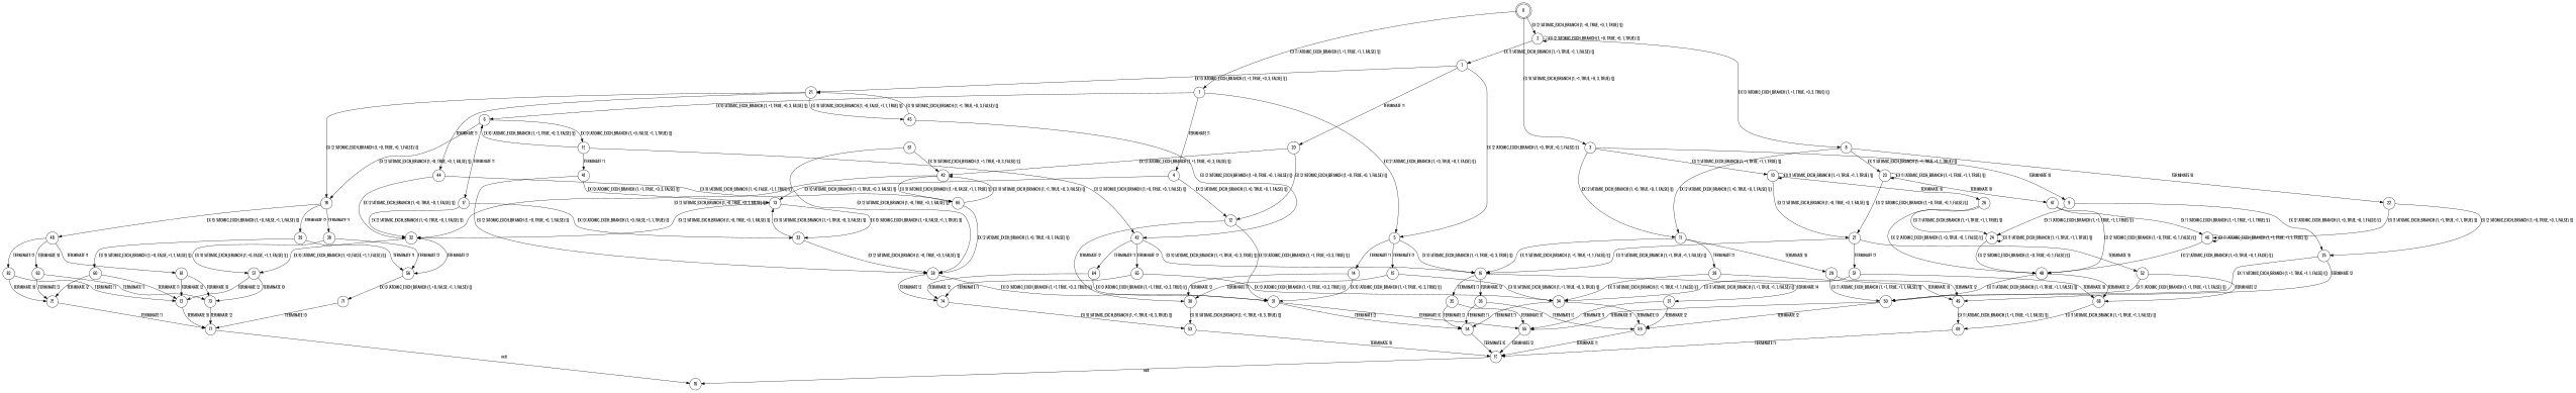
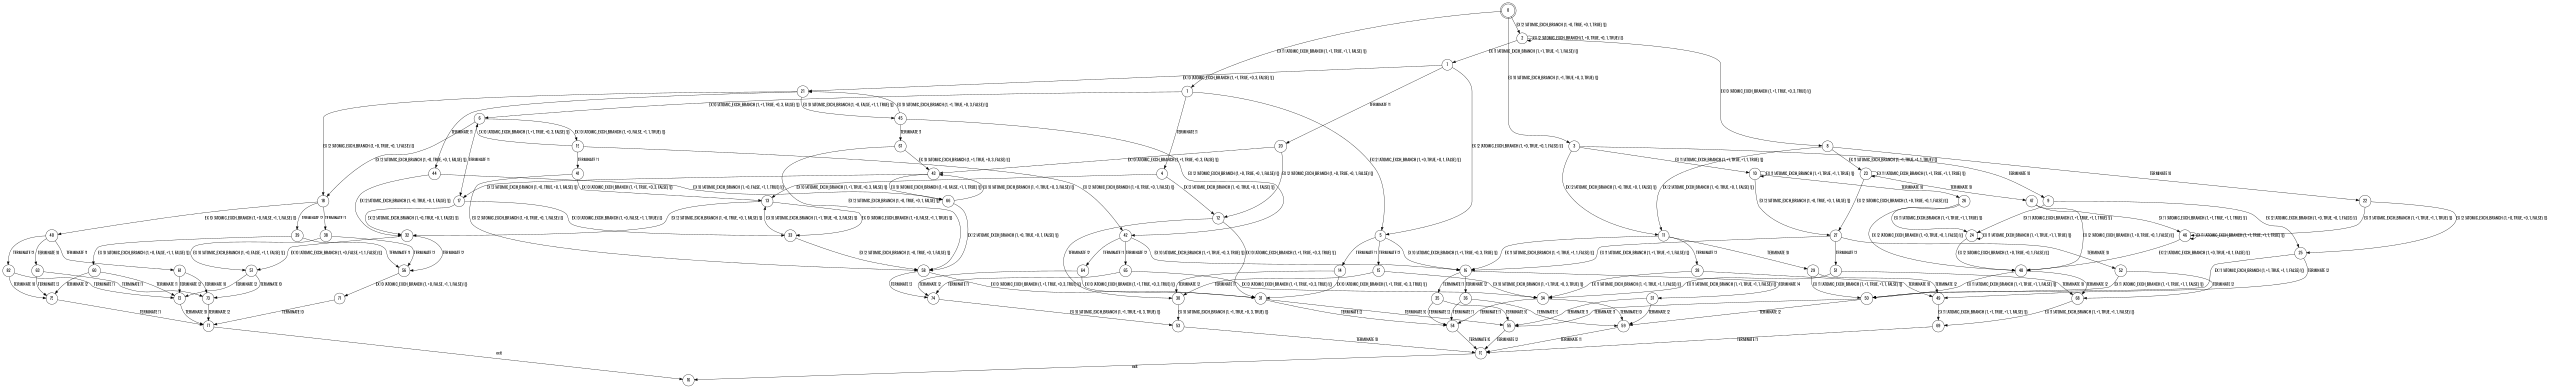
  digraph {
    fontname=Oswald
    node [fontname=Oswald shape=circle]
    edge [fontname=Oswald]
    0 [peripheries=2]
    1
    2
    3
    4
    5
    6
    7
    8
    9
    10
    11
    12
    13
    14
    15
    16
    17
    18
    19
    20
    21
    22
    23
    24
    25
    26
    27
    28
    29
    30
    31
    32
    33
    34
    35
    36
    37
    38
    39
    40
    41
    42
    43
    44
    45
    46
    47
    48
    49
    50
    51
    52
    53
    54
    55
    56
    57
    58
    59
    60
    61
    n63 [label=82]
    63
    64
    65
    66
    67
    68
    69
    70
    71
    72
    73
    74
    75
    76
    77
    0 -> 1 [label="EX !1 !ATOMIC_EXCH_BRANCH (1, +1, TRUE, +1, 1, FALSE) !{}"]
    0 -> 2 [label="EX !2 !ATOMIC_EXCH_BRANCH (1, +0, TRUE, +0, 1, TRUE) !{}"]
    0 -> 3 [label="EX !0 !ATOMIC_EXCH_BRANCH (1, +1, TRUE, +0, 3, TRUE) !{}"]
    1 -> 4 [label="TERMINATE !1"]
    1 -> 5 [label="EX !2 !ATOMIC_EXCH_BRANCH (1, +0, TRUE, +0, 1, FALSE) !{}"]
    1 -> 6 [label="EX !0 !ATOMIC_EXCH_BRANCH (1, +1, TRUE, +0, 3, FALSE) !{}"]
    2 -> 2 [label="EX !2 !ATOMIC_EXCH_BRANCH (1, +0, TRUE, +0, 1, TRUE) !{}"]
    2 -> 7 [label="EX !1 !ATOMIC_EXCH_BRANCH (1, +1, TRUE, +1, 1, FALSE) !{}"]
    2 -> 8 [label="EX !0 !ATOMIC_EXCH_BRANCH (1, +1, TRUE, +0, 3, TRUE) !{}"]
    3 -> 9 [label="TERMINATE !0"]
    3 -> 10 [label="EX !1 !ATOMIC_EXCH_BRANCH (1, +1, TRUE, +1, 1, TRUE) !{}"]
    3 -> 11 [label="EX !2 !ATOMIC_EXCH_BRANCH (1, +0, TRUE, +0, 1, FALSE) !{}"]
    4 -> 12 [label="EX !2 !ATOMIC_EXCH_BRANCH (1, +0, TRUE, +0, 1, FALSE) !{}"]
    4 -> 13 [label="EX !0 !ATOMIC_EXCH_BRANCH (1, +1, TRUE, +0, 3, FALSE) !{}"]
    5 -> 14 [label="TERMINATE !1"]
    5 -> 15 [label="TERMINATE !2"]
    5 -> 16 [label="EX !0 !ATOMIC_EXCH_BRANCH (1, +1, TRUE, +0, 3, TRUE) !{}"]
    6 -> 17 [label="TERMINATE !1"]
    6 -> 18 [label="EX !2 !ATOMIC_EXCH_BRANCH (1, +0, TRUE, +0, 1, FALSE) !{}"]
    6 -> 19 [label="EX !0 !ATOMIC_EXCH_BRANCH (1, +0, FALSE, +1, 1, TRUE) !{}"]
    7 -> 5 [label="EX !2 !ATOMIC_EXCH_BRANCH (1, +0, TRUE, +0, 1, FALSE) !{}"]
    7 -> 20 [label="TERMINATE !1"]
    7 -> 21 [label="EX !0 !ATOMIC_EXCH_BRANCH (1, +1, TRUE, +0, 3, FALSE) !{}"]
    8 -> 11 [label="EX !2 !ATOMIC_EXCH_BRANCH (1, +0, TRUE, +0, 1, FALSE) !{}"]
    8 -> 22 [label="TERMINATE !0"]
    8 -> 23 [label="EX !1 !ATOMIC_EXCH_BRANCH (1, +1, TRUE, +1, 1, TRUE) !{}"]
    9 -> 24 [label="EX !1 !ATOMIC_EXCH_BRANCH (1, +1, TRUE, +1, 1, TRUE) !{}"]
    9 -> 25 [label="EX !2 !ATOMIC_EXCH_BRANCH (1, +0, TRUE, +0, 1, FALSE) !{}"]
    10 -> 10 [label="EX !1 !ATOMIC_EXCH_BRANCH (1, +1, TRUE, +1, 1, TRUE) !{}"]
    10 -> 26 [label="TERMINATE !0"]
    10 -> 27 [label="EX !2 !ATOMIC_EXCH_BRANCH (1, +0, TRUE, +0, 1, FALSE) !{}"]
    11 -> 16 [label="EX !1 !ATOMIC_EXCH_BRANCH (1, +1, TRUE, +1, 1, FALSE) !{}"]
    11 -> 28 [label="TERMINATE !2"]
    11 -> 29 [label="TERMINATE !0"]
    12 -> 30 [label="TERMINATE !2"]
    12 -> 31 [label="EX !0 !ATOMIC_EXCH_BRANCH (1, +1, TRUE, +0, 3, TRUE) !{}"]
    13 -> 32 [label="EX !2 !ATOMIC_EXCH_BRANCH (1, +0, TRUE, +0, 1, FALSE) !{}"]
    13 -> 33 [label="EX !0 !ATOMIC_EXCH_BRANCH (1, +0, FALSE, +1, 1, TRUE) !{}"]
    14 -> 30 [label="TERMINATE !2"]
    14 -> 31 [label="EX !0 !ATOMIC_EXCH_BRANCH (1, +1, TRUE, +0, 3, TRUE) !{}"]
    15 -> 30 [label="TERMINATE !1"]
    15 -> 34 [label="EX !0 !ATOMIC_EXCH_BRANCH (1, +1, TRUE, +0, 3, TRUE) !{}"]
    16 -> 35 [label="TERMINATE !1"]
    16 -> 36 [label="TERMINATE !2"]
    16 -> 37 [label="TERMINATE !4"]
    17 -> 32 [label="EX !2 !ATOMIC_EXCH_BRANCH (1, +0, TRUE, +0, 1, FALSE) !{}"]
    17 -> 33 [label="EX !0 !ATOMIC_EXCH_BRANCH (1, +0, FALSE, +1, 1, TRUE) !{}"]
    18 -> 38 [label="TERMINATE !1"]
    18 -> 39 [label="TERMINATE !2"]
    18 -> 40 [label="EX !0 !ATOMIC_EXCH_BRANCH (1, +0, FALSE, +1, 1, FALSE) !{}"]
    19 -> 6 [label="EX !0 !ATOMIC_EXCH_BRANCH (1, +1, TRUE, +0, 3, FALSE) !{}"]
    19 -> 41 [label="TERMINATE !1"]
    19 -> 42 [label="EX !2 !ATOMIC_EXCH_BRANCH (1, +0, TRUE, +0, 1, FALSE) !{}"]
    20 -> 12 [label="EX !2 !ATOMIC_EXCH_BRANCH (1, +0, TRUE, +0, 1, FALSE) !{}"]
    20 -> 43 [label="EX !0 !ATOMIC_EXCH_BRANCH (1, +1, TRUE, +0, 3, FALSE) !{}"]
    21 -> 18 [label="EX !2 !ATOMIC_EXCH_BRANCH (1, +0, TRUE, +0, 1, FALSE) !{}"]
    21 -> 44 [label="TERMINATE !1"]
    21 -> 45 [label="EX !0 !ATOMIC_EXCH_BRANCH (1, +0, FALSE, +1, 1, TRUE) !{}"]
    22 -> 25 [label="EX !2 !ATOMIC_EXCH_BRANCH (1, +0, TRUE, +0, 1, FALSE) !{}"]
    22 -> 46 [label="EX !1 !ATOMIC_EXCH_BRANCH (1, +1, TRUE, +1, 1, TRUE) !{}"]
    23 -> 23 [label="EX !1 !ATOMIC_EXCH_BRANCH (1, +1, TRUE, +1, 1, TRUE) !{}"]
    23 -> 27 [label="EX !2 !ATOMIC_EXCH_BRANCH (1, +0, TRUE, +0, 1, FALSE) !{}"]
    23 -> 47 [label="TERMINATE !0"]
    24 -> 24 [label="EX !1 !ATOMIC_EXCH_BRANCH (1, +1, TRUE, +1, 1, TRUE) !{}"]
    24 -> 48 [label="EX !2 !ATOMIC_EXCH_BRANCH (1, +0, TRUE, +0, 1, FALSE) !{}"]
    25 -> 49 [label="TERMINATE !2"]
    25 -> 50 [label="EX !1 !ATOMIC_EXCH_BRANCH (1, +1, TRUE, +1, 1, FALSE) !{}"]
    26 -> 24 [label="EX !1 !ATOMIC_EXCH_BRANCH (1, +1, TRUE, +1, 1, TRUE) !{}"]
    26 -> 48 [label="EX !2 !ATOMIC_EXCH_BRANCH (1, +0, TRUE, +0, 1, FALSE) !{}"]
    27 -> 16 [label="EX !1 !ATOMIC_EXCH_BRANCH (1, +1, TRUE, +1, 1, FALSE) !{}"]
    27 -> 51 [label="TERMINATE !2"]
    27 -> 52 [label="TERMINATE !0"]
    28 -> 34 [label="EX !1 !ATOMIC_EXCH_BRANCH (1, +1, TRUE, +1, 1, FALSE) !{}"]
    28 -> 49 [label="TERMINATE !0"]
    29 -> 49 [label="TERMINATE !2"]
    29 -> 50 [label="EX !1 !ATOMIC_EXCH_BRANCH (1, +1, TRUE, +1, 1, FALSE) !{}"]
    30 -> 53 [label="EX !0 !ATOMIC_EXCH_BRANCH (1, +1, TRUE, +0, 3, TRUE) !{}"]
    31 -> 54 [label="TERMINATE !2"]
    31 -> 55 [label="TERMINATE !0"]
    32 -> 56 [label="TERMINATE !2"]
    32 -> 57 [label="EX !0 !ATOMIC_EXCH_BRANCH (1, +0, FALSE, +1, 1, FALSE) !{}"]
    33 -> 13 [label="EX !0 !ATOMIC_EXCH_BRANCH (1, +1, TRUE, +0, 3, FALSE) !{}"]
    33 -> 58 [label="EX !2 !ATOMIC_EXCH_BRANCH (1, +0, TRUE, +0, 1, FALSE) !{}"]
    34 -> 54 [label="TERMINATE !1"]
    34 -> 59 [label="TERMINATE !0"]
    35 -> 54 [label="TERMINATE !2"]
    35 -> 55 [label="TERMINATE !0"]
    36 -> 54 [label="TERMINATE !1"]
    36 -> 59 [label="TERMINATE !0"]
    37 -> 55 [label="TERMINATE !1"]
    37 -> 59 [label="TERMINATE !2"]
    38 -> 56 [label="TERMINATE !2"]
    38 -> 57 [label="EX !0 !ATOMIC_EXCH_BRANCH (1, +0, FALSE, +1, 1, FALSE) !{}"]
    39 -> 56 [label="TERMINATE !1"]
    39 -> 60 [label="EX !0 !ATOMIC_EXCH_BRANCH (1, +0, FALSE, +1, 1, FALSE) !{}"]
    40 -> 61 [label="TERMINATE !1"]
    40 -> n63 [label="TERMINATE !2"]
    40 -> 63 [label="TERMINATE !0"]
    41 -> 13 [label="EX !0 !ATOMIC_EXCH_BRANCH (1, +1, TRUE, +0, 3, FALSE) !{}"]
    41 -> 58 [label="EX !2 !ATOMIC_EXCH_BRANCH (1, +0, TRUE, +0, 1, FALSE) !{}"]
    42 -> 16 [label="EX !0 !ATOMIC_EXCH_BRANCH (1, +1, TRUE, +0, 3, TRUE) !{}"]
    42 -> 64 [label="TERMINATE !1"]
    42 -> 65 [label="TERMINATE !2"]
-   43 -> 32 [label="EX !2 !ATOMIC_EXCH_BRANCH (1, +0, TRUE, +0, 1, FALSE) !{}"]
+   43 -> 17 [label="EX !2 !ATOMIC_EXCH_BRANCH (1, +0, TRUE, +0, 1, FALSE) !{}"]
    43 -> 66 [label="EX !0 !ATOMIC_EXCH_BRANCH (1, +0, FALSE, +1, 1, TRUE) !{}"]
    44 -> 32 [label="EX !2 !ATOMIC_EXCH_BRANCH (1, +0, TRUE, +0, 1, FALSE) !{}"]
    44 -> 66 [label="EX !0 !ATOMIC_EXCH_BRANCH (1, +0, FALSE, +1, 1, TRUE) !{}"]
    45 -> 21 [label="EX !0 !ATOMIC_EXCH_BRANCH (1, +1, TRUE, +0, 3, FALSE) !{}"]
    45 -> 42 [label="EX !2 !ATOMIC_EXCH_BRANCH (1, +0, TRUE, +0, 1, FALSE) !{}"]
+   45 -> 67 [label="TERMINATE !1"]
    46 -> 46 [label="EX !1 !ATOMIC_EXCH_BRANCH (1, +1, TRUE, +1, 1, TRUE) !{}"]
    46 -> 48 [label="EX !2 !ATOMIC_EXCH_BRANCH (1, +0, TRUE, +0, 1, FALSE) !{}"]
    47 -> 46 [label="EX !1 !ATOMIC_EXCH_BRANCH (1, +1, TRUE, +1, 1, TRUE) !{}"]
    47 -> 48 [label="EX !2 !ATOMIC_EXCH_BRANCH (1, +0, TRUE, +0, 1, FALSE) !{}"]
    48 -> 50 [label="EX !1 !ATOMIC_EXCH_BRANCH (1, +1, TRUE, +1, 1, FALSE) !{}"]
    48 -> 68 [label="TERMINATE !2"]
    49 -> 69 [label="EX !1 !ATOMIC_EXCH_BRANCH (1, +1, TRUE, +1, 1, FALSE) !{}"]
    50 -> 55 [label="TERMINATE !1"]
    50 -> 59 [label="TERMINATE !2"]
    51 -> 34 [label="EX !1 !ATOMIC_EXCH_BRANCH (1, +1, TRUE, +1, 1, FALSE) !{}"]
    51 -> 68 [label="TERMINATE !0"]
    52 -> 50 [label="EX !1 !ATOMIC_EXCH_BRANCH (1, +1, TRUE, +1, 1, FALSE) !{}"]
    52 -> 68 [label="TERMINATE !2"]
    53 -> 70 [label="TERMINATE !0"]
    54 -> 70 [label="TERMINATE !0"]
    55 -> 70 [label="TERMINATE !2"]
    56 -> 71 [label="EX !0 !ATOMIC_EXCH_BRANCH (1, +0, FALSE, +1, 1, FALSE) !{}"]
    57 -> 72 [label="TERMINATE !2"]
    57 -> 73 [label="TERMINATE !0"]
    58 -> 31 [label="EX !0 !ATOMIC_EXCH_BRANCH (1, +1, TRUE, +0, 3, TRUE) !{}"]
    58 -> 74 [label="TERMINATE !2"]
    59 -> 70 [label="TERMINATE !1"]
    60 -> 72 [label="TERMINATE !1"]
    60 -> 75 [label="TERMINATE !2"]
    61 -> 72 [label="TERMINATE !2"]
    61 -> 73 [label="TERMINATE !0"]
    n63 -> 72 [label="TERMINATE !1"]
    n63 -> 75 [label="TERMINATE !0"]
    63 -> 73 [label="TERMINATE !1"]
    63 -> 75 [label="TERMINATE !2"]
    64 -> 31 [label="EX !0 !ATOMIC_EXCH_BRANCH (1, +1, TRUE, +0, 3, TRUE) !{}"]
    64 -> 74 [label="TERMINATE !2"]
    65 -> 34 [label="EX !0 !ATOMIC_EXCH_BRANCH (1, +1, TRUE, +0, 3, TRUE) !{}"]
    65 -> 74 [label="TERMINATE !1"]
    66 -> 43 [label="EX !0 !ATOMIC_EXCH_BRANCH (1, +1, TRUE, +0, 3, FALSE) !{}"]
    66 -> 58 [label="EX !2 !ATOMIC_EXCH_BRANCH (1, +0, TRUE, +0, 1, FALSE) !{}"]
    67 -> 43 [label="EX !0 !ATOMIC_EXCH_BRANCH (1, +1, TRUE, +0, 3, FALSE) !{}"]
    67 -> 58 [label="EX !2 !ATOMIC_EXCH_BRANCH (1, +0, TRUE, +0, 1, FALSE) !{}"]
    68 -> 69 [label="EX !1 !ATOMIC_EXCH_BRANCH (1, +1, TRUE, +1, 1, FALSE) !{}"]
    69 -> 70 [label="TERMINATE !1"]
    70 -> 76 [label=exit]
    71 -> 77 [label="TERMINATE !0"]
    72 -> 77 [label="TERMINATE !0"]
    73 -> 77 [label="TERMINATE !2"]
    74 -> 53 [label="EX !0 !ATOMIC_EXCH_BRANCH (1, +1, TRUE, +0, 3, TRUE) !{}"]
    75 -> 77 [label="TERMINATE !1"]
    77 -> 76 [label=exit]
  }
